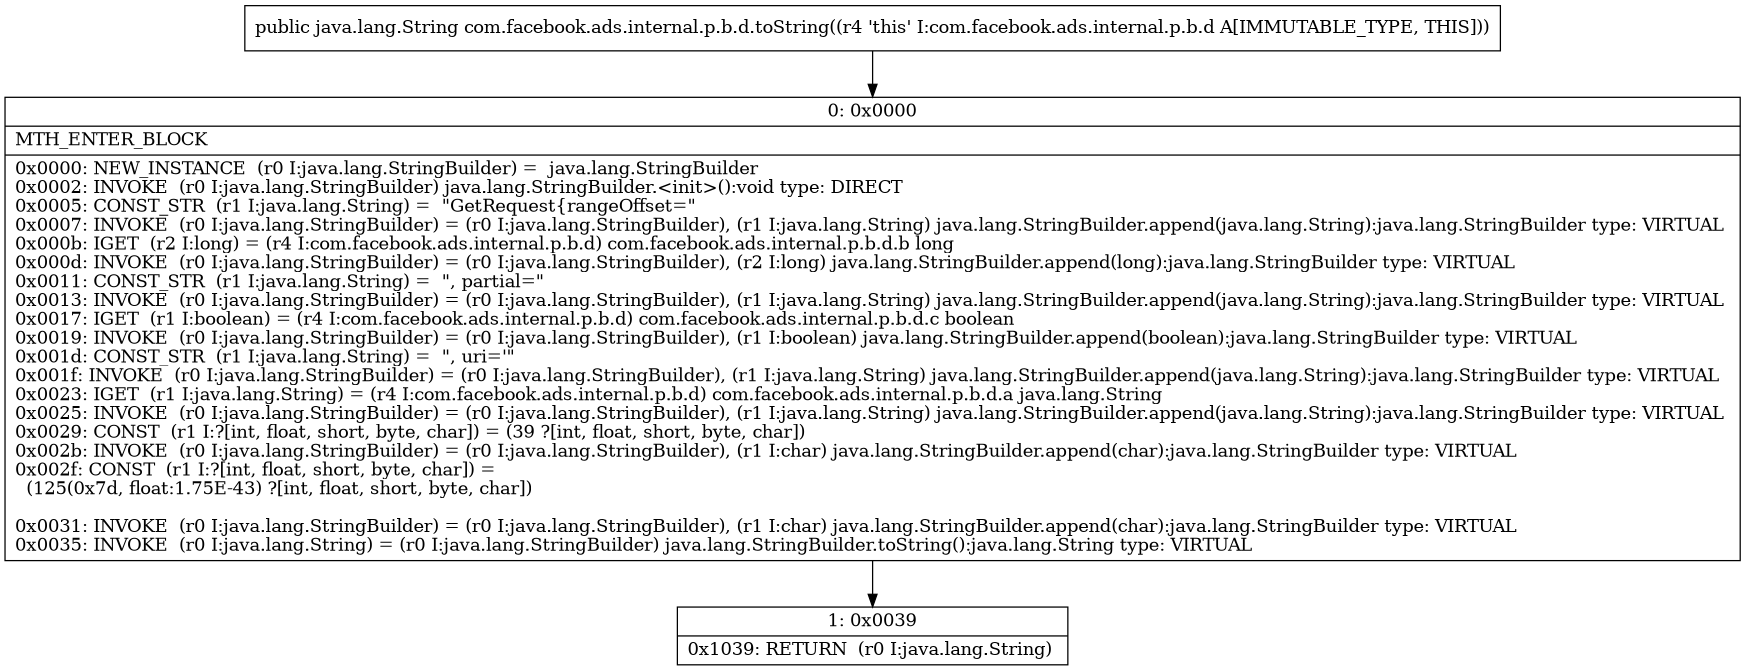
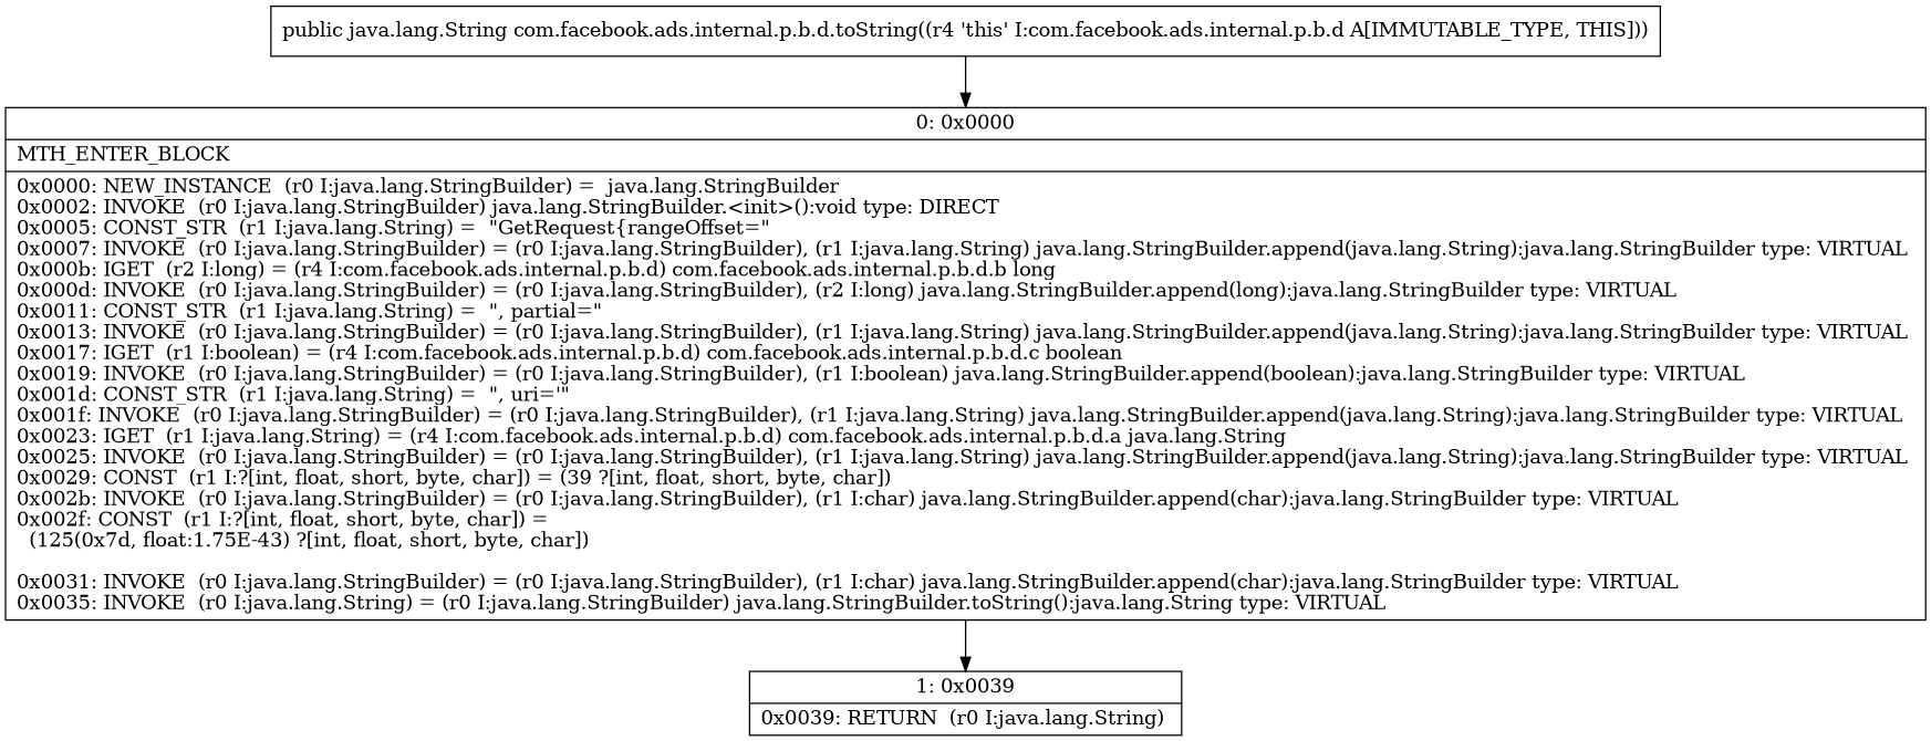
  digraph {
    node [shape=record]
    n1 [label="{0\:\ 0x0000|MTH_ENTER_BLOCK\l|0x0000: NEW_INSTANCE  (r0 I:java.lang.StringBuilder) =  java.lang.StringBuilder \l0x0002: INVOKE  (r0 I:java.lang.StringBuilder) java.lang.StringBuilder.\<init\>():void type: DIRECT \l0x0005: CONST_STR  (r1 I:java.lang.String) =  \"GetRequest\{rangeOffset=\" \l0x0007: INVOKE  (r0 I:java.lang.StringBuilder) = (r0 I:java.lang.StringBuilder), (r1 I:java.lang.String) java.lang.StringBuilder.append(java.lang.String):java.lang.StringBuilder type: VIRTUAL \l0x000b: IGET  (r2 I:long) = (r4 I:com.facebook.ads.internal.p.b.d) com.facebook.ads.internal.p.b.d.b long \l0x000d: INVOKE  (r0 I:java.lang.StringBuilder) = (r0 I:java.lang.StringBuilder), (r2 I:long) java.lang.StringBuilder.append(long):java.lang.StringBuilder type: VIRTUAL \l0x0011: CONST_STR  (r1 I:java.lang.String) =  \", partial=\" \l0x0013: INVOKE  (r0 I:java.lang.StringBuilder) = (r0 I:java.lang.StringBuilder), (r1 I:java.lang.String) java.lang.StringBuilder.append(java.lang.String):java.lang.StringBuilder type: VIRTUAL \l0x0017: IGET  (r1 I:boolean) = (r4 I:com.facebook.ads.internal.p.b.d) com.facebook.ads.internal.p.b.d.c boolean \l0x0019: INVOKE  (r0 I:java.lang.StringBuilder) = (r0 I:java.lang.StringBuilder), (r1 I:boolean) java.lang.StringBuilder.append(boolean):java.lang.StringBuilder type: VIRTUAL \l0x001d: CONST_STR  (r1 I:java.lang.String) =  \", uri='\" \l0x001f: INVOKE  (r0 I:java.lang.StringBuilder) = (r0 I:java.lang.StringBuilder), (r1 I:java.lang.String) java.lang.StringBuilder.append(java.lang.String):java.lang.StringBuilder type: VIRTUAL \l0x0023: IGET  (r1 I:java.lang.String) = (r4 I:com.facebook.ads.internal.p.b.d) com.facebook.ads.internal.p.b.d.a java.lang.String \l0x0025: INVOKE  (r0 I:java.lang.StringBuilder) = (r0 I:java.lang.StringBuilder), (r1 I:java.lang.String) java.lang.StringBuilder.append(java.lang.String):java.lang.StringBuilder type: VIRTUAL \l0x0029: CONST  (r1 I:?[int, float, short, byte, char]) = (39 ?[int, float, short, byte, char]) \l0x002b: INVOKE  (r0 I:java.lang.StringBuilder) = (r0 I:java.lang.StringBuilder), (r1 I:char) java.lang.StringBuilder.append(char):java.lang.StringBuilder type: VIRTUAL \l0x002f: CONST  (r1 I:?[int, float, short, byte, char]) = \l  (125(0x7d, float:1.75E\-43) ?[int, float, short, byte, char])\l \l0x0031: INVOKE  (r0 I:java.lang.StringBuilder) = (r0 I:java.lang.StringBuilder), (r1 I:char) java.lang.StringBuilder.append(char):java.lang.StringBuilder type: VIRTUAL \l0x0035: INVOKE  (r0 I:java.lang.String) = (r0 I:java.lang.StringBuilder) java.lang.StringBuilder.toString():java.lang.String type: VIRTUAL \l}"]
-   n2 [label="{1\:\ 0x0039|0x1039: RETURN  (r0 I:java.lang.String) \l}"]
+   n2 [label="{1\:\ 0x0039|0x0039: RETURN  (r0 I:java.lang.String) \l}"]
    n3 [label="{public java.lang.String com.facebook.ads.internal.p.b.d.toString((r4 'this' I:com.facebook.ads.internal.p.b.d A[IMMUTABLE_TYPE, THIS])) }"]
    n1 -> n2
    n3 -> n1
  }
